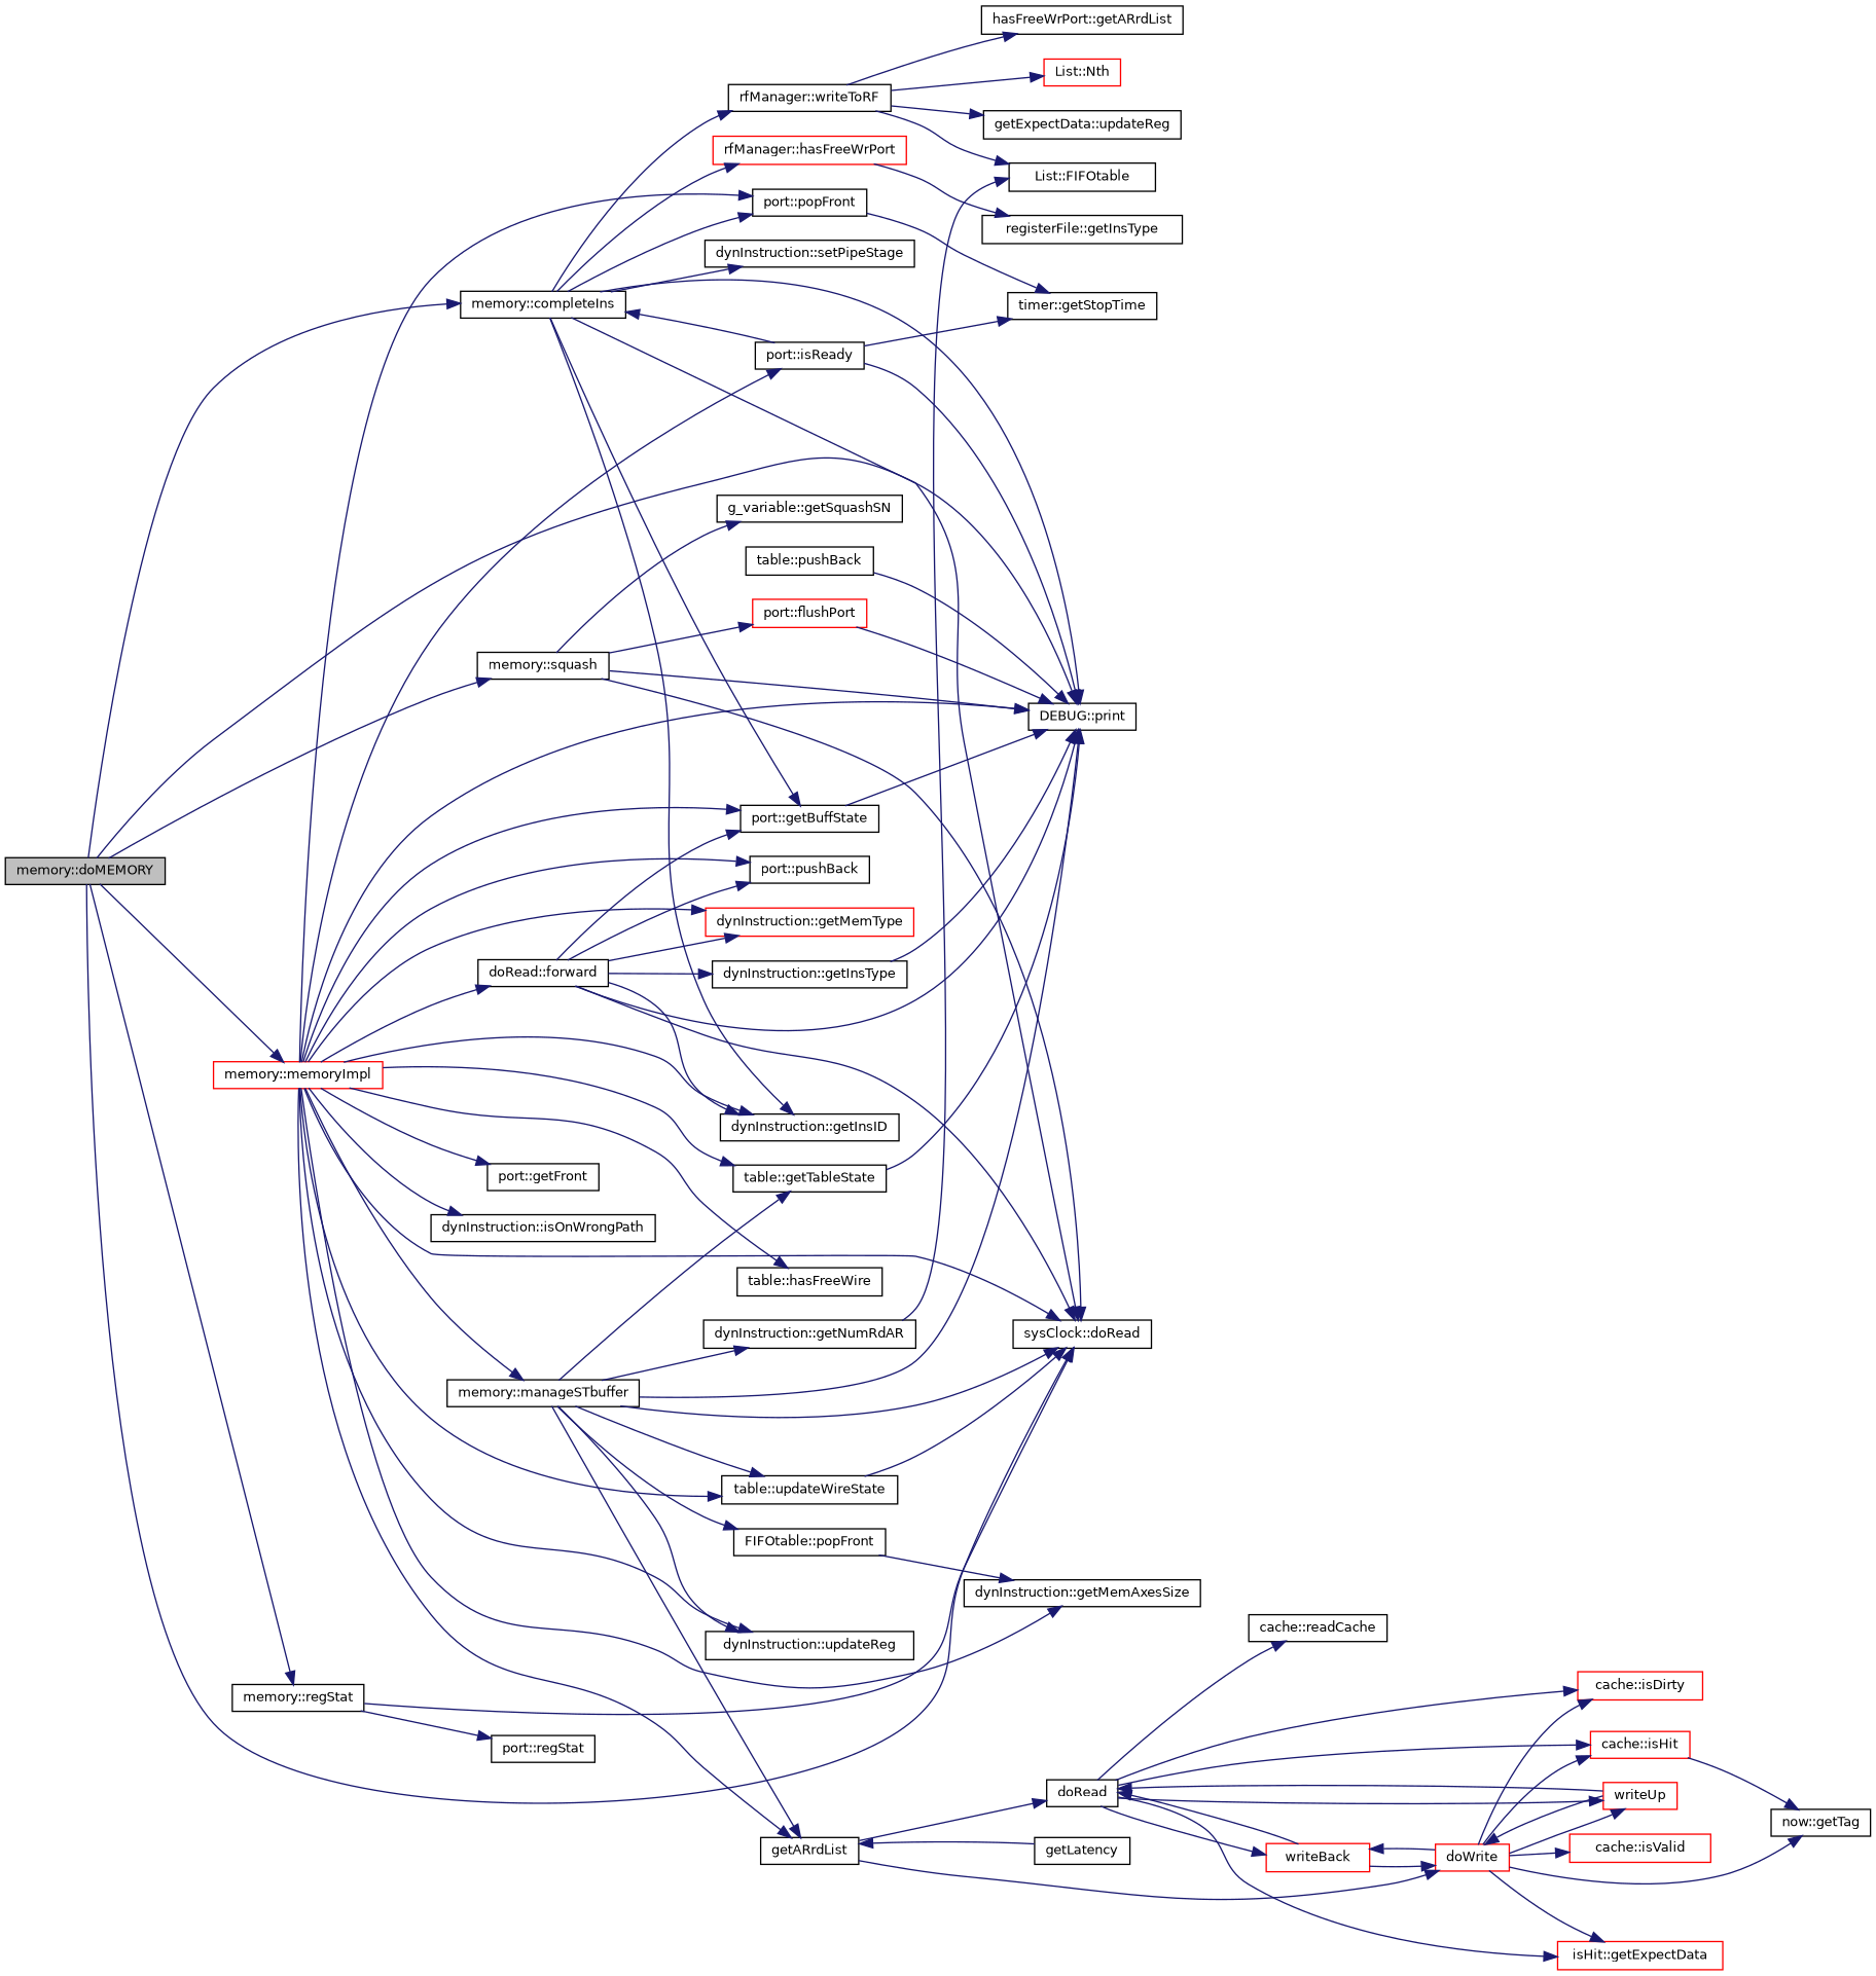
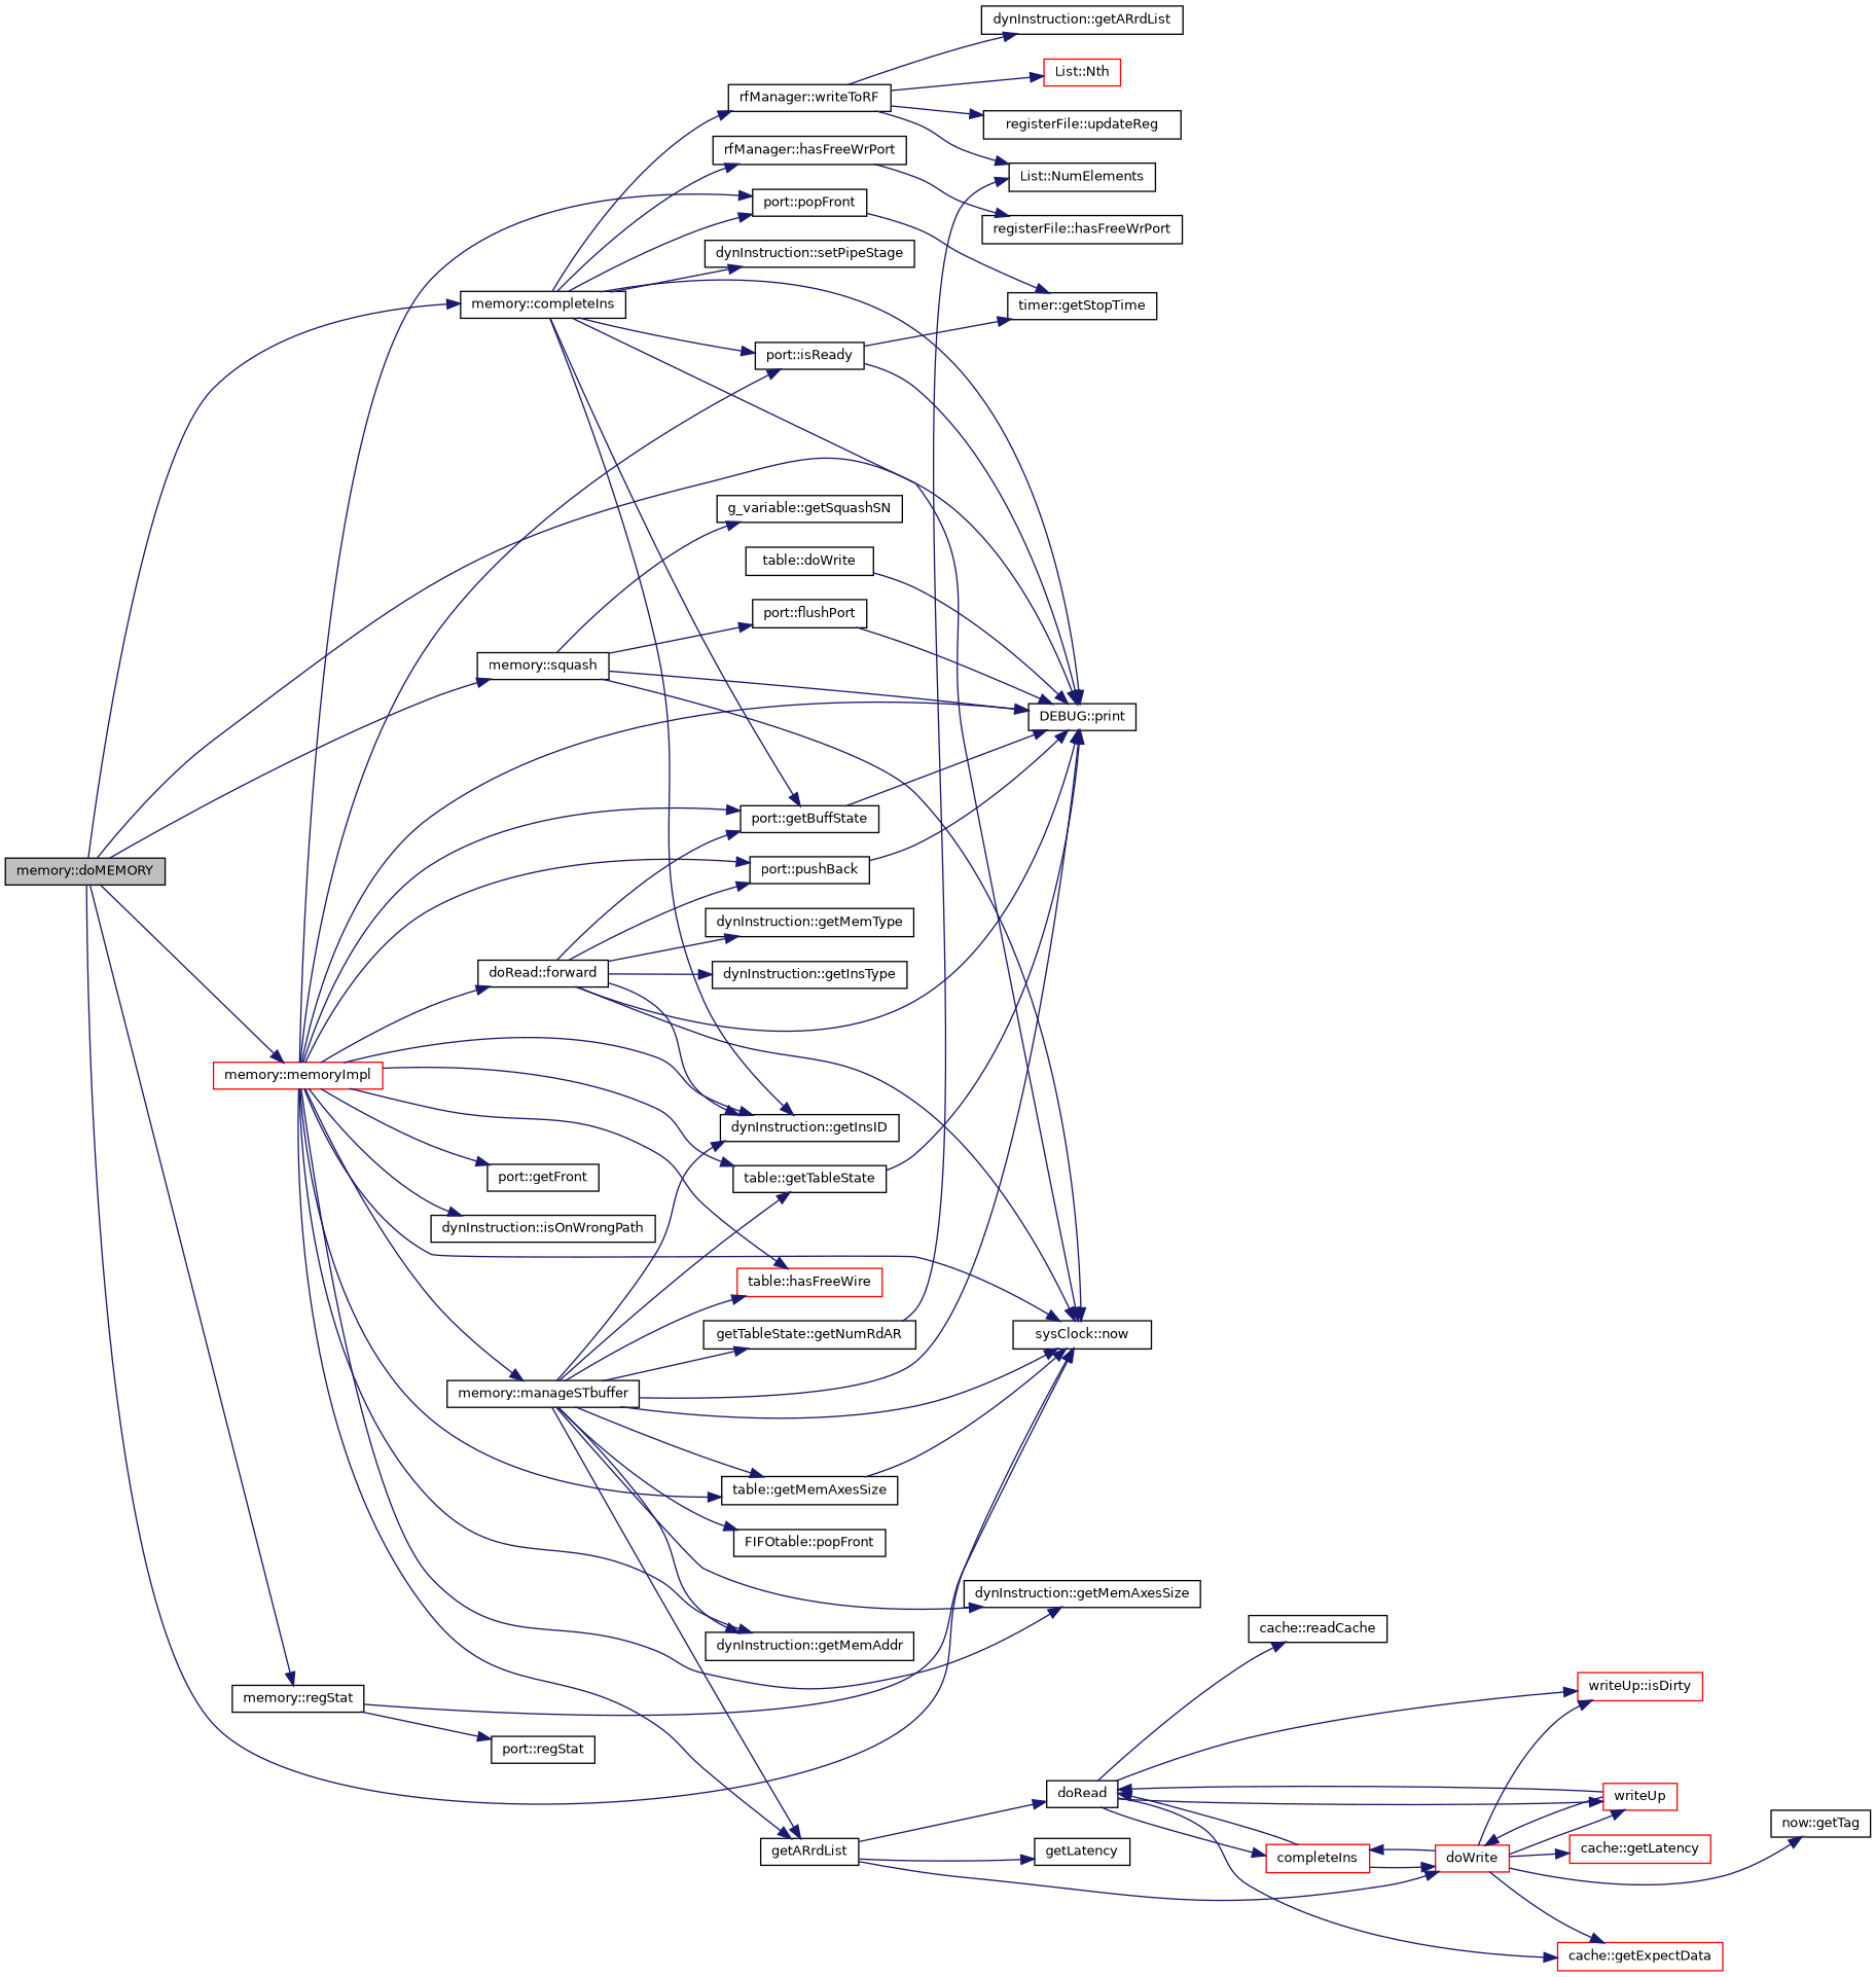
  digraph {
    rankdir=LR
    node [color=black fillcolor=white fontname=Helvetica fontsize=10 shape=record style=filled]
    edge [color=midnightblue fontname=Helvetica fontsize=10 labelfontname=Helvetica labelfontsize=10 style=solid]
    n1 [fillcolor=grey75 fontcolor=black height=0.2 label="memory::doMEMORY" width=0.4]
    n2 [height=0.2 label="memory::completeIns" width=0.4]
    n3 [height=0.2 label="DEBUG::print" width=0.4]
-   n4 [height=0.2 label="sysClock::doRead" width=0.4]
+   n4 [height=0.2 label="sysClock::now" width=0.4]
    n5 [color=red height=0.2 label="memory::memoryImpl" width=0.4]
    n6 [height=0.2 label="memory::regStat" width=0.4]
    n7 [height=0.2 label="memory::squash" width=0.4]
    n8 [height=0.2 label="port::getBuffState" width=0.4]
    n9 [height=0.2 label="dynInstruction::getInsID" width=0.4]
-   n10 [color=red height=0.2 label="rfManager::hasFreeWrPort" width=0.4]
+   n10 [height=0.2 label="rfManager::hasFreeWrPort" width=0.4]
    n11 [height=0.2 label="port::isReady" width=0.4]
    n12 [height=0.2 label="port::popFront" width=0.4]
    n13 [height=0.2 label="dynInstruction::setPipeStage" width=0.4]
    n14 [height=0.2 label="rfManager::writeToRF" width=0.4]
    n15 [height=0.2 label=getARrdList width=0.4]
    n16 [height=0.2 label="doRead::forward" width=0.4]
-   n17 [color=red height=0.2 label="dynInstruction::getMemType" width=0.4]
+   n17 [height=0.2 label="dynInstruction::getMemType" width=0.4]
    n18 [height=0.2 label="port::pushBack" width=0.4]
    n19 [height=0.2 label="port::getFront" width=0.4]
-   n20 [height=0.2 label="dynInstruction::updateReg" width=0.4]
+   n20 [height=0.2 label="dynInstruction::getMemAddr" width=0.4]
    n21 [height=0.2 label="dynInstruction::getMemAxesSize" width=0.4]
    n22 [height=0.2 label="table::getTableState" width=0.4]
-   n23 [height=0.2 label="table::hasFreeWire" width=0.4]
+   n23 [color=red height=0.2 label="table::hasFreeWire" width=0.4]
    n24 [height=0.2 label="dynInstruction::isOnWrongPath" width=0.4]
    n25 [height=0.2 label="memory::manageSTbuffer" width=0.4]
-   n26 [height=0.2 label="table::updateWireState" width=0.4]
+   n26 [height=0.2 label="table::getMemAxesSize" width=0.4]
    n27 [height=0.2 label="port::regStat" width=0.4]
-   n28 [color=red height=0.2 label="port::flushPort" width=0.4]
+   n28 [height=0.2 label="port::flushPort" width=0.4]
    n29 [height=0.2 label="g_variable::getSquashSN" width=0.4]
-   n30 [height=0.2 label="registerFile::getInsType" width=0.4]
+   n30 [height=0.2 label="registerFile::hasFreeWrPort" width=0.4]
    n31 [height=0.2 label="timer::getStopTime" width=0.4]
-   n32 [height=0.2 label="hasFreeWrPort::getARrdList" width=0.4]
+   n32 [height=0.2 label="dynInstruction::getARrdList" width=0.4]
    n33 [color=red height=0.2 label="List::Nth" width=0.4]
-   n34 [height=0.2 label="List::FIFOtable" width=0.4]
-   n35 [height=0.2 label="getExpectData::updateReg" width=0.4]
+   n34 [height=0.2 label="List::NumElements" width=0.4]
+   n35 [height=0.2 label="registerFile::updateReg" width=0.4]
    n36 [height=0.2 label=doRead width=0.4]
    n37 [color=red height=0.2 label=doWrite width=0.4]
    n38 [height=0.2 label=getLatency width=0.4]
    n39 [height=0.2 label="dynInstruction::getInsType" width=0.4]
-   n40 [height=0.2 label="dynInstruction::getNumRdAR" width=0.4]
+   n40 [height=0.2 label="getTableState::getNumRdAR" width=0.4]
    n41 [height=0.2 label="FIFOtable::popFront" width=0.4]
-   n42 [height=0.2 label="table::pushBack" width=0.4]
-   n43 [color=red height=0.2 label="cache::isDirty" width=0.4]
-   n44 [color=red height=0.2 label="cache::isHit" width=0.4]
+   n42 [height=0.2 label="table::doWrite" width=0.4]
+   n43 [color=red height=0.2 label="writeUp::isDirty" width=0.4]
    n45 [height=0.2 label="cache::readCache" width=0.4]
-   n46 [color=red height=0.2 label=writeBack width=0.4]
+   n46 [color=red height=0.2 label=completeIns width=0.4]
    n47 [color=red height=0.2 label=writeUp width=0.4]
-   n48 [color=red height=0.2 label="isHit::getExpectData" width=0.4]
-   n49 [color=red height=0.2 label="cache::isValid" width=0.4]
+   n48 [color=red height=0.2 label="cache::getExpectData" width=0.4]
+   n49 [color=red height=0.2 label="cache::getLatency" width=0.4]
    n50 [height=0.2 label="now::getTag" width=0.4]
    n1 -> n2
    n1 -> n3
    n1 -> n4
    n1 -> n5
    n1 -> n6
    n1 -> n7
    n2 -> n3
    n2 -> n4
    n2 -> n8
    n2 -> n9
    n2 -> n10
-   n11 -> n2
+   n2 -> n11
    n2 -> n12
    n2 -> n13
    n2 -> n14
    n5 -> n3
    n5 -> n4
    n5 -> n8
    n5 -> n9
    n5 -> n11
    n5 -> n12
    n5 -> n15
    n5 -> n16
-   n5 -> n17
    n5 -> n18
    n5 -> n19
    n5 -> n20
    n5 -> n21
    n5 -> n22
    n5 -> n23
    n5 -> n24
    n5 -> n25
    n5 -> n26
    n6 -> n4
    n6 -> n27
    n7 -> n3
    n7 -> n4
    n7 -> n28
    n7 -> n29
    n8 -> n3
    n10 -> n30
    n11 -> n3
    n11 -> n31
    n12 -> n31
    n14 -> n32
    n14 -> n33
    n14 -> n34
    n14 -> n35
    n15 -> n36
    n15 -> n37
-   n38 -> n15
+   n15 -> n38
    n16 -> n3
    n16 -> n4
    n16 -> n8
    n16 -> n9
    n16 -> n17
    n16 -> n18
    n16 -> n39
-   n39 -> n3
+   n18 -> n3
    n22 -> n3
    n25 -> n3
    n25 -> n4
+   n25 -> n9
    n25 -> n15
    n25 -> n20
-   n41 -> n21
+   n25 -> n21
    n25 -> n22
+   n25 -> n23
    n25 -> n26
    n25 -> n40
    n25 -> n41
    n26 -> n4
    n28 -> n3
    n36 -> n43
-   n36 -> n44
    n36 -> n45
    n36 -> n46
    n36 -> n47
    n36 -> n48
    n37 -> n43
-   n37 -> n44
    n37 -> n46
    n37 -> n47
    n37 -> n48
    n37 -> n49
    n37 -> n50
    n40 -> n34
    n42 -> n3
-   n44 -> n50
    n46 -> n36
    n46 -> n37
    n47 -> n36
    n47 -> n37
  }
